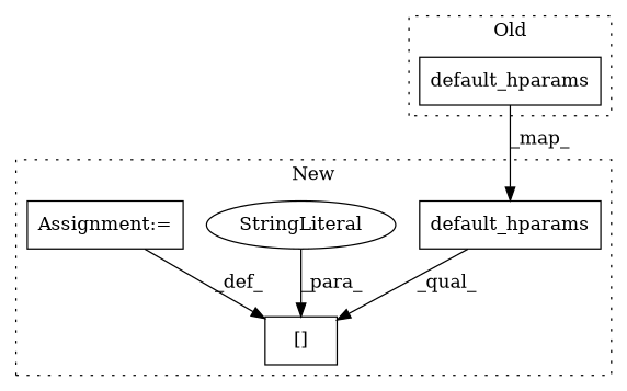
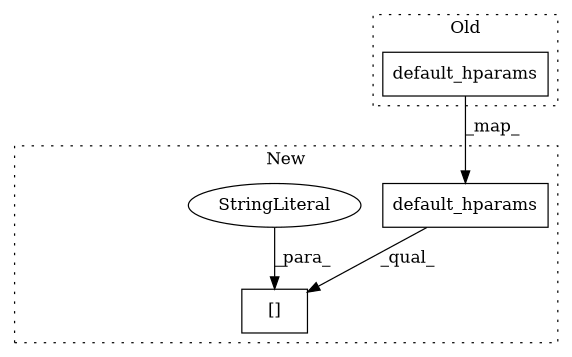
  digraph {
    node [a=32 l=17 shape=box]
    n1 [label=default_hparams s=791]
    n2 [a=2 l="14,1" label="[]" s="842,866"]
    n3 [a=45 l=10 label=StringLiteral s=856 shape=ellipse]
-   n4 [a=7 l=5 label="Assignment:=" s=726]
    n5 [label=default_hparams s=448]
    subgraph cluster_1 {
      label=New
      style=dotted
      n1
      n2
      n3
-     n4
    }
    subgraph cluster_2 {
      label=Old
      style=dotted
      n5
    }
    n1 -> n2 [label=_qual_]
    n3 -> n2 [label=_para_]
-   n4 -> n2 [label=_def_]
    n5 -> n1 [label=_map_]
  }
